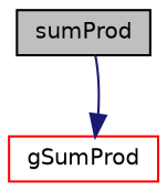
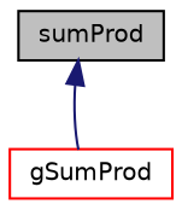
  digraph {
    rankdir=TB
    node [fontname=Helvetica fontsize=10 shape=record]
    n1 [color=black fillcolor=grey75 fontcolor=black height=0.2 label=sumProd style=filled width=0.4]
    n2 [color=red height=0.2 label=gSumProd width=0.4]
-   n2 -> n1 [color=midnightblue dir=back fontname=Helvetica fontsize=10 labelfontname=Helvetica labelfontsize=10 style=solid]
+   n1 -> n2 [color=midnightblue dir=back fontname=Helvetica fontsize=10 labelfontname=Helvetica labelfontsize=10 style=solid]
  }
